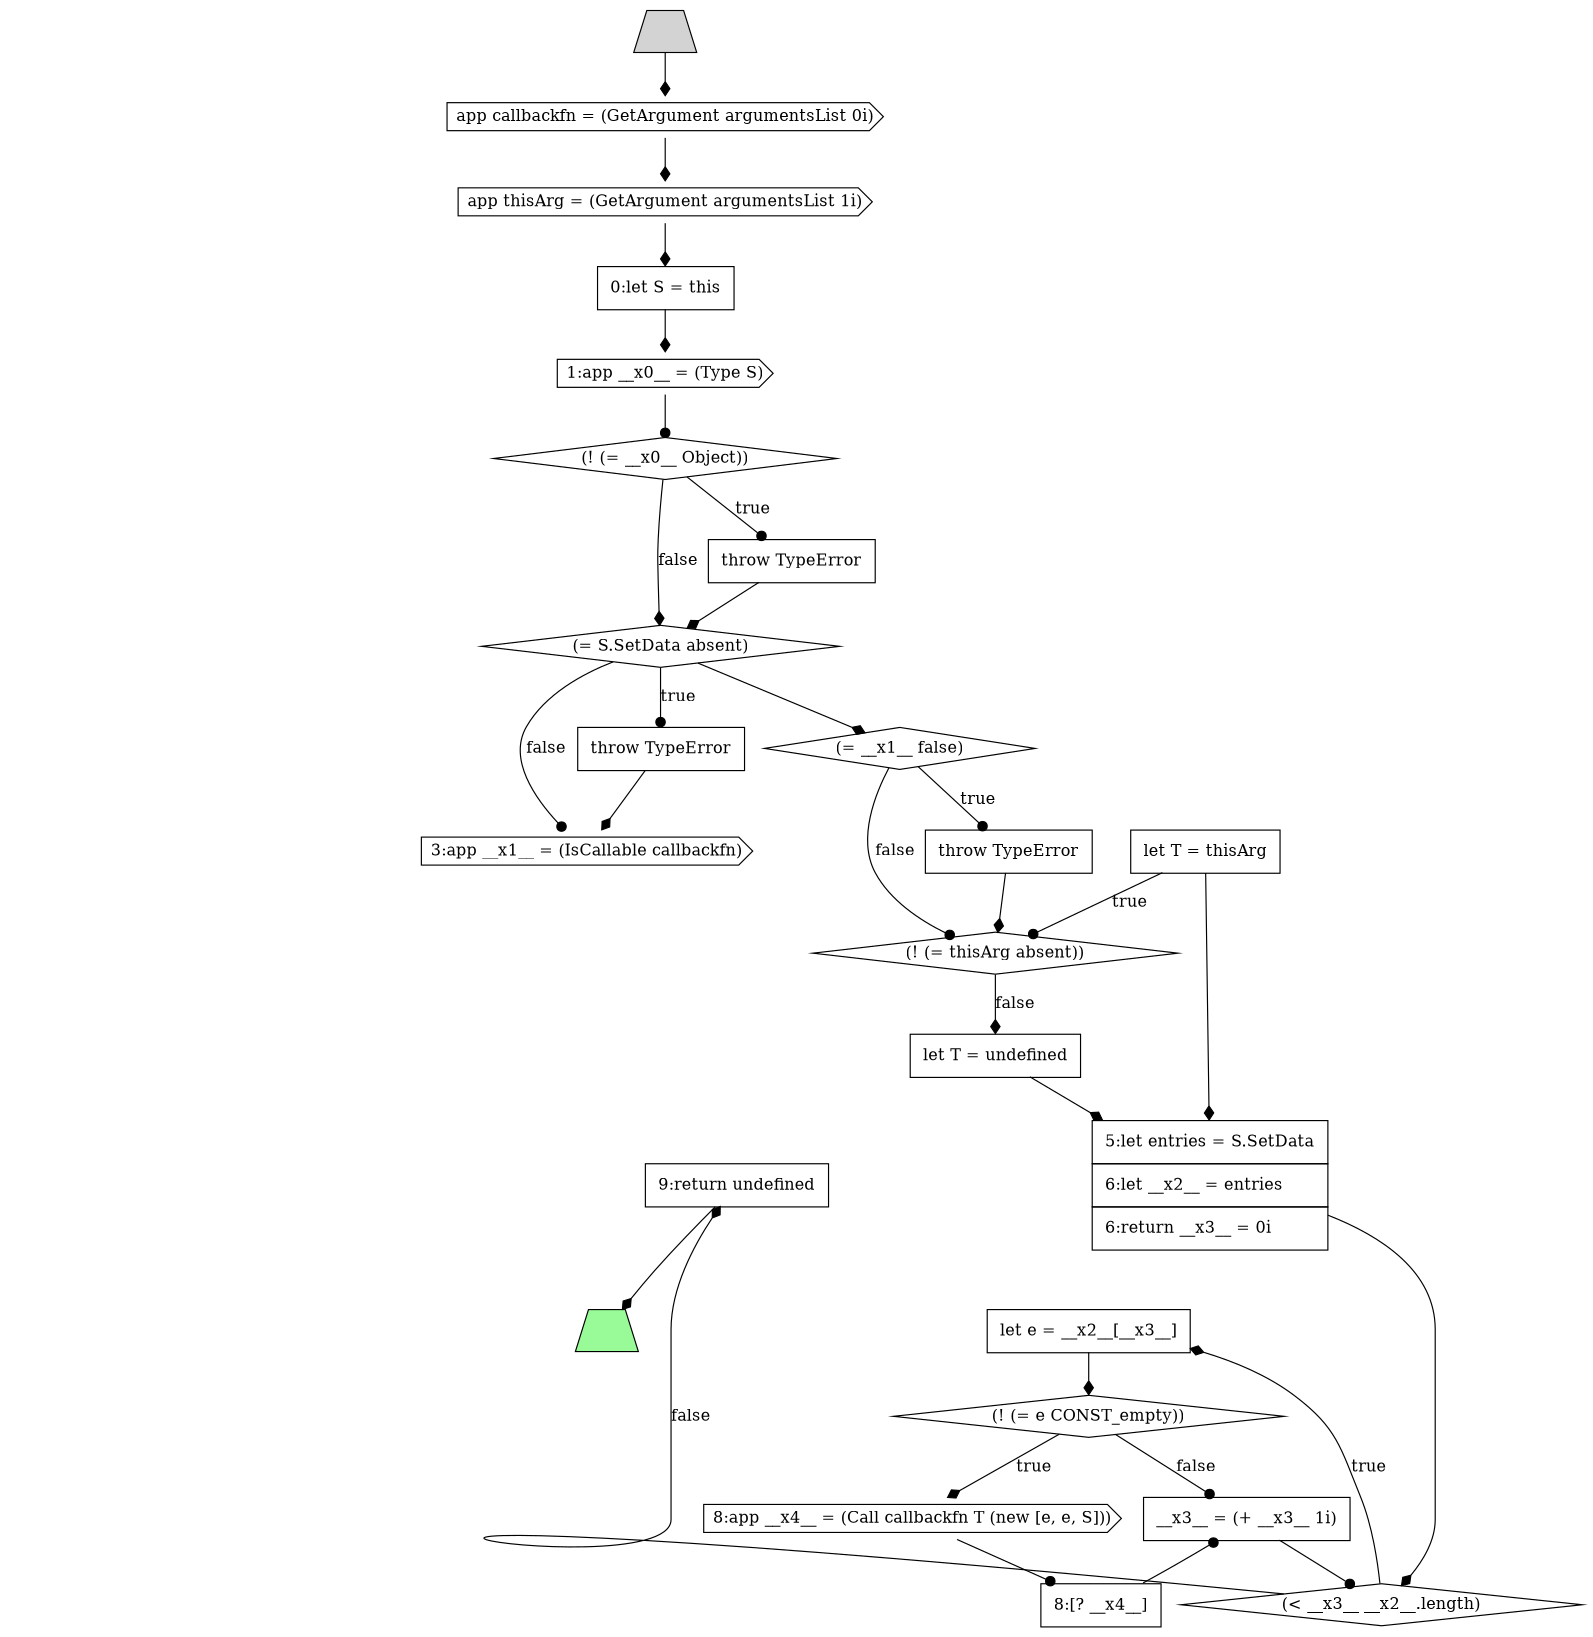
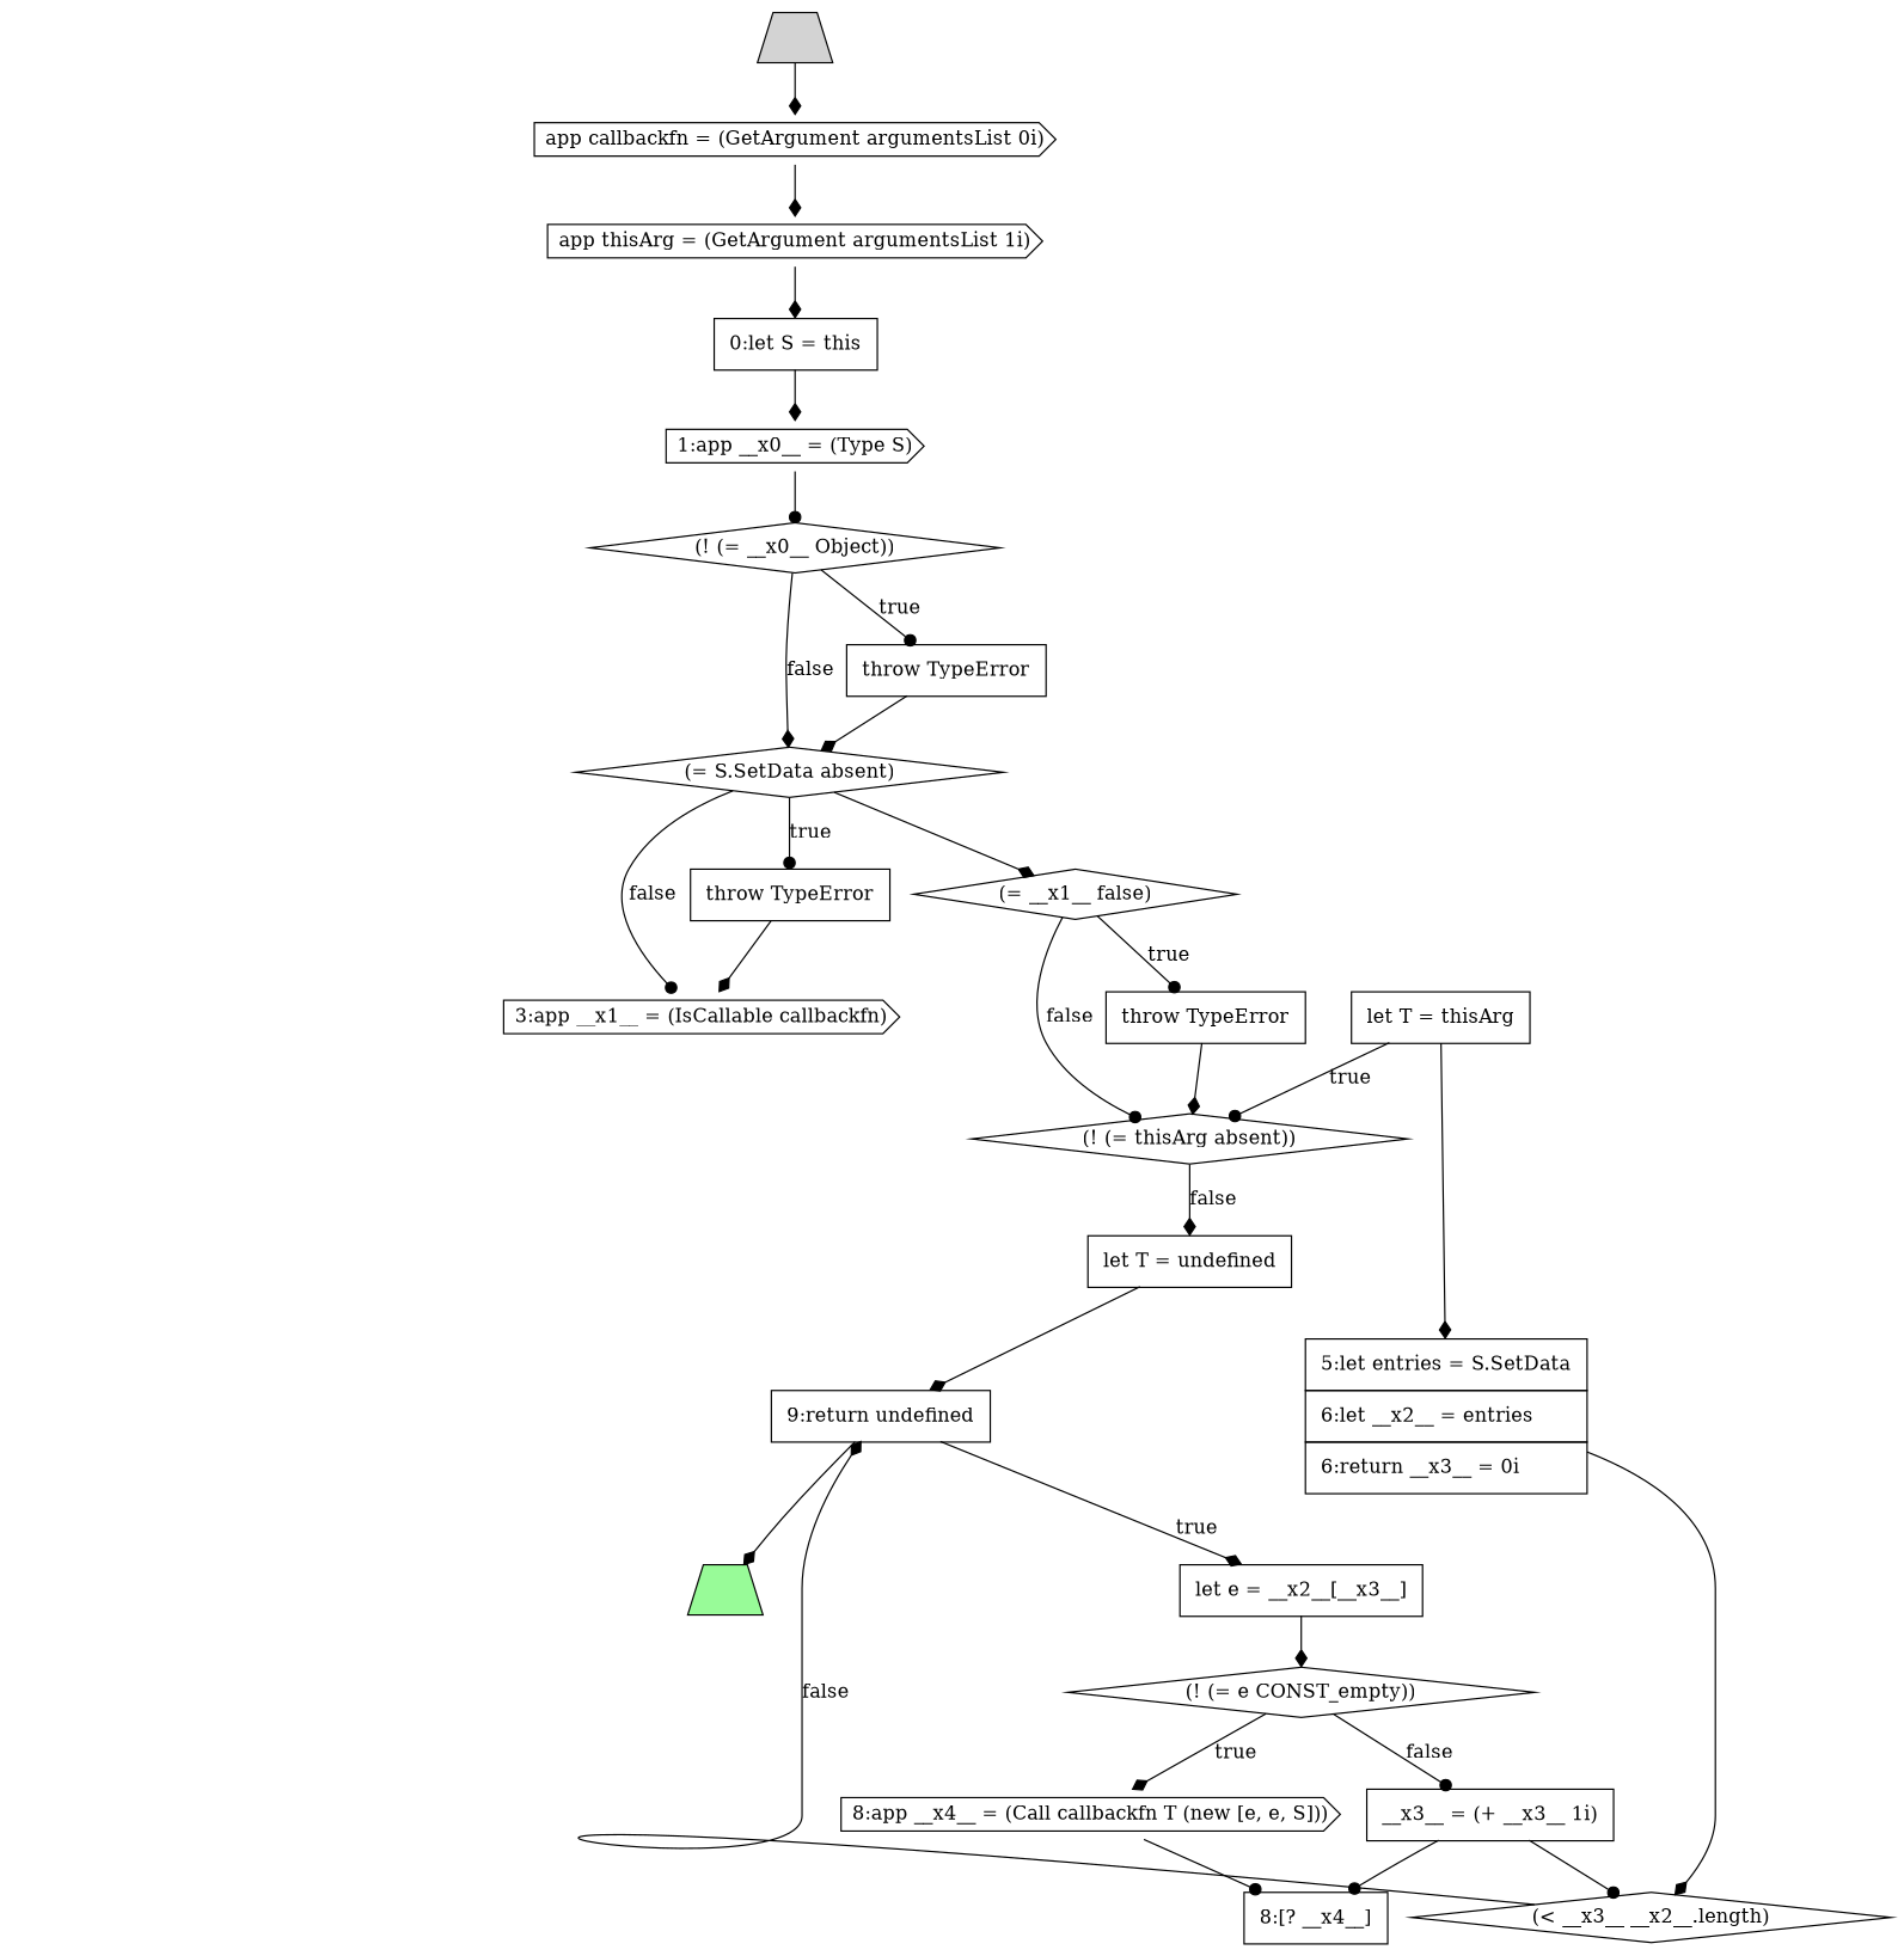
  digraph {
    fontname="DejaVu Serif"
    node [color=black fillcolor=white fontname="DejaVu Serif" shape=none style=filled]
    edge [arrowhead=diamond color=black fontname="DejaVu Serif"]
    n1 [label=<<font color="black">3:app __x1__ = (IsCallable callbackfn)</font>> shape=cds]
    n2 [label=<<font color="black">(= __x1__ false)</font>> shape=diamond]
    n3 [label=<<font color="black">(! (= thisArg absent))</font>> shape=diamond]
    n4 [label=<<font color="black">     <table border="0" cellborder="1" cellspacing="0" cellpadding="10">       <tr><td align="left">throw TypeError</td></tr>     </table>   </font>> margin=0]
    n5 [label=<<font color="black">1:app __x0__ = (Type S)</font>> shape=cds]
    n6 [label=<<font color="black">(! (= __x0__ Object))</font>> shape=diamond]
    n7 [label=<<font color="black">(= S.SetData absent)</font>> shape=diamond]
    n8 [label=<<font color="black">     <table border="0" cellborder="1" cellspacing="0" cellpadding="10">       <tr><td align="left">throw TypeError</td></tr>     </table>   </font>> margin=0]
    n9 [label=<<font color="black">     <table border="0" cellborder="1" cellspacing="0" cellpadding="10">       <tr><td align="left">let e = __x2__[__x3__]</td></tr>     </table>   </font>> margin=0]
    n10 [label=<<font color="black">(! (= e CONST_empty))</font>> shape=diamond]
    n11 [label=<<font color="black">     <table border="0" cellborder="1" cellspacing="0" cellpadding="10">       <tr><td align="left">__x3__ = (+ __x3__ 1i)</td></tr>     </table>   </font>> margin=0]
    n12 [label=<<font color="black">8:app __x4__ = (Call callbackfn T (new [e, e, S]))</font>> shape=cds]
    n13 [label=<<font color="black">(&lt; __x3__ __x2__.length)</font>> shape=diamond]
    n14 [label=<<font color="black">     <table border="0" cellborder="1" cellspacing="0" cellpadding="10">       <tr><td align="left">8:[? __x4__]</td></tr>     </table>   </font>> margin=0]
    n15 [label=<<font color="black">app callbackfn = (GetArgument argumentsList 0i)</font>> shape=cds]
    n16 [label=<<font color="black">app thisArg = (GetArgument argumentsList 1i)</font>> shape=cds]
    n17 [label=<<font color="black">     <table border="0" cellborder="1" cellspacing="0" cellpadding="10">       <tr><td align="left">0:let S = this</td></tr>     </table>   </font>> margin=0]
    n18 [label=<<font color="black">     <table border="0" cellborder="1" cellspacing="0" cellpadding="10">       <tr><td align="left">9:return undefined</td></tr>     </table>   </font>> margin=0]
    n19 [fillcolor=palegreen label=" " shape=trapezium]
    n20 [label=<<font color="black">     <table border="0" cellborder="1" cellspacing="0" cellpadding="10">       <tr><td align="left">throw TypeError</td></tr>     </table>   </font>> margin=0]
    n21 [label=<<font color="black">     <table border="0" cellborder="1" cellspacing="0" cellpadding="10">       <tr><td align="left">let T = undefined</td></tr>     </table>   </font>> margin=0]
    n22 [label=<<font color="black">     <table border="0" cellborder="1" cellspacing="0" cellpadding="10">       <tr><td align="left">let T = thisArg</td></tr>     </table>   </font>> margin=0]
    n23 [label=<<font color="black">     <table border="0" cellborder="1" cellspacing="0" cellpadding="10">       <tr><td align="left">5:let entries = S.SetData</td></tr>       <tr><td align="left">6:let __x2__ = entries</td></tr>       <tr><td align="left">6:return __x3__ = 0i</td></tr>     </table>   </font>> margin=0]
    n24 [fillcolor=lightgrey label=" " shape=trapezium]
    n2 -> n3 [arrowhead=dot label=<<font color="black">false</font>>]
    n2 -> n4 [arrowhead=dot label=<<font color="black">true</font>>]
    n3 -> n21 [label=<<font color="black">false</font>>]
    n4 -> n3
    n5 -> n6 [arrowhead=dot]
    n6 -> n7 [label=<<font color="black">false</font>>]
    n6 -> n8 [arrowhead=dot label=<<font color="black">true</font>>]
    n7 -> n1 [arrowhead=dot label=<<font color="black">false</font>>]
    n7 -> n2
    n7 -> n20 [arrowhead=dot label=<<font color="black">true</font>>]
    n8 -> n7
    n9 -> n10
    n10 -> n11 [arrowhead=dot label=<<font color="black">false</font>>]
    n10 -> n12 [label=<<font color="black">true</font>>]
    n11 -> n13 [arrowhead=dot]
    n12 -> n14 [arrowhead=dot]
-   n13 -> n9 [label=<<font color="black">true</font>>]
+   n18 -> n9 [label=<<font color="black">true</font>>]
    n13 -> n18 [label=<<font color="black">false</font>>]
-   n14 -> n11 [arrowhead=dot]
+   n11 -> n14 [arrowhead=dot]
    n15 -> n16
    n16 -> n17
    n17 -> n5
    n18 -> n19
    n20 -> n1
-   n21 -> n23
+   n21 -> n18
    n22 -> n3 [arrowhead=dot label=<<font color="black">true</font>>]
    n22 -> n23
    n23 -> n13
    n24 -> n15
  }
